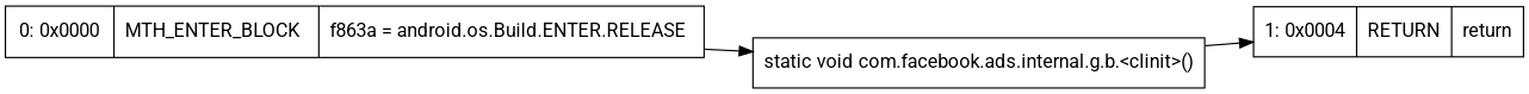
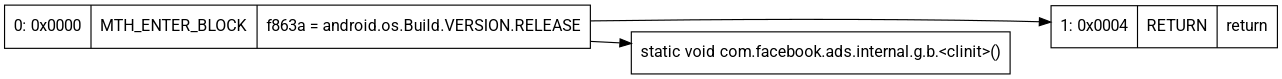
  digraph {
    fontname=Roboto
    rankdir=LR
    node [fontname=Roboto shape=record]
    edge [fontname=Roboto]
-   n1 [label="{0\:\ 0x0000|MTH_ENTER_BLOCK\l|f863a = android.os.Build.ENTER.RELEASE\l}"]
+   n1 [label="{0\:\ 0x0000|MTH_ENTER_BLOCK\l|f863a = android.os.Build.VERSION.RELEASE\l}"]
    n2 [label="{1\:\ 0x0004|RETURN\l|return\l}"]
    n3 [label="{static void com.facebook.ads.internal.g.b.\<clinit\>() }"]
-   n3 -> n2
+   n1 -> n2
    n1 -> n3
  }
